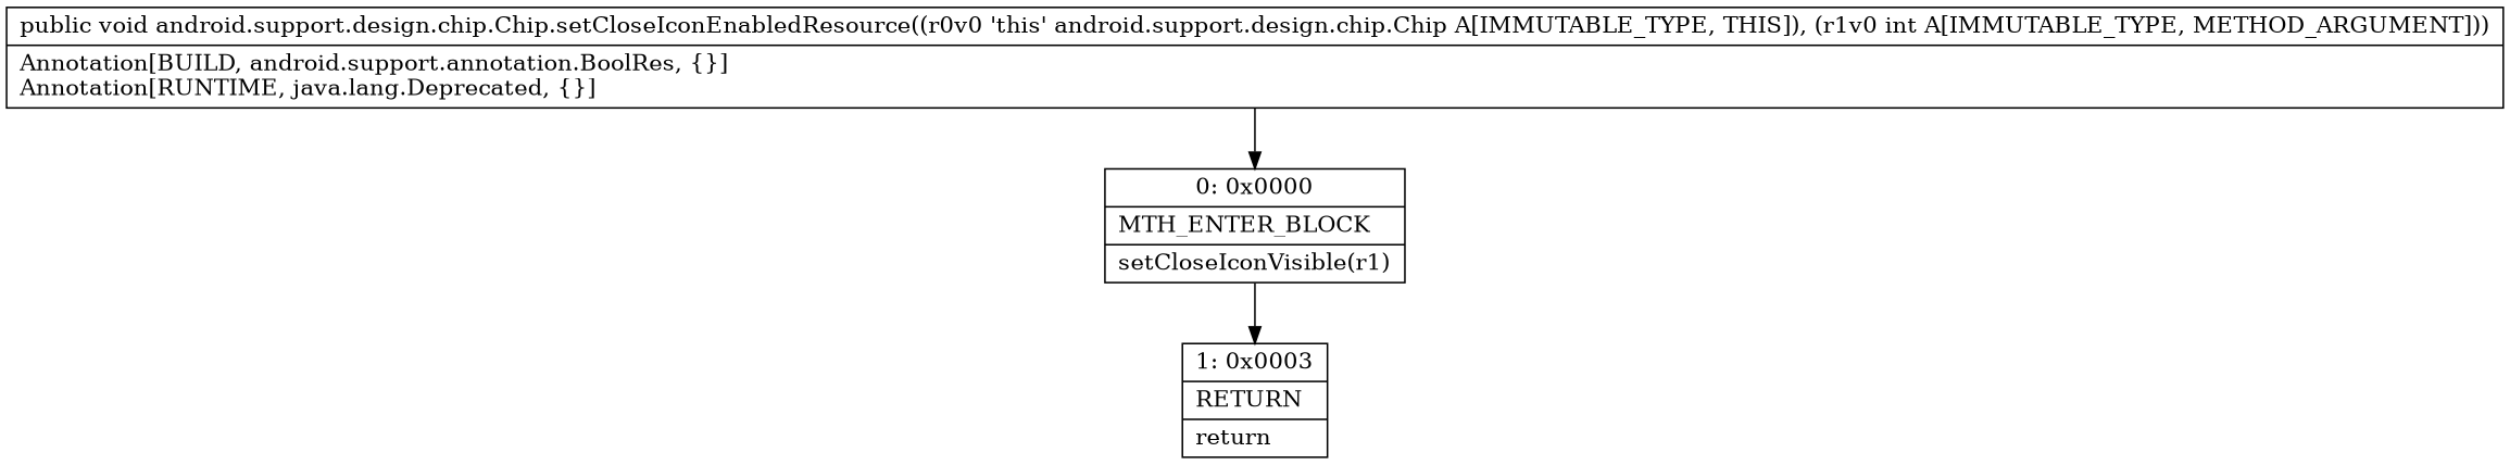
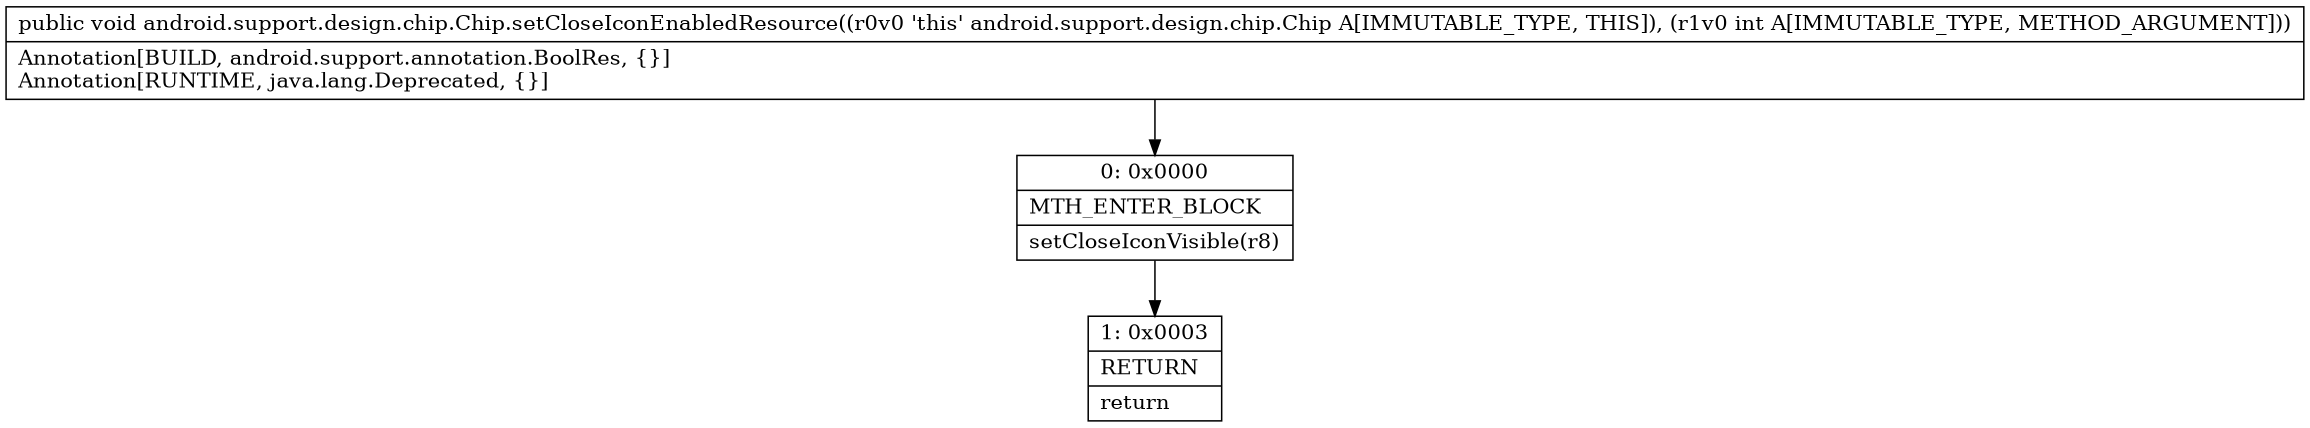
  digraph {
    node [shape=record]
-   n1 [label="{0\:\ 0x0000|MTH_ENTER_BLOCK\l|setCloseIconVisible(r1)\l}"]
+   n1 [label="{0\:\ 0x0000|MTH_ENTER_BLOCK\l|setCloseIconVisible(r8)\l}"]
    n2 [label="{1\:\ 0x0003|RETURN\l|return\l}"]
    n3 [label="{public void android.support.design.chip.Chip.setCloseIconEnabledResource((r0v0 'this' android.support.design.chip.Chip A[IMMUTABLE_TYPE, THIS]), (r1v0 int A[IMMUTABLE_TYPE, METHOD_ARGUMENT]))  | Annotation[BUILD, android.support.annotation.BoolRes, \{\}]\lAnnotation[RUNTIME, java.lang.Deprecated, \{\}]\l}"]
    n1 -> n2
    n3 -> n1
  }
